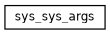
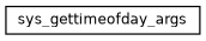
  digraph {
    rankdir=TB
-   n1 [color=black fillcolor=white fontname=Helvetica fontsize=10 height=0.2 label=sys_sys_args shape=record style=filled width=0.4]
+   n1 [color=black fillcolor=white fontname=Helvetica fontsize=10 height=0.2 label=sys_gettimeofday_args shape=record style=filled width=0.4]
  }
